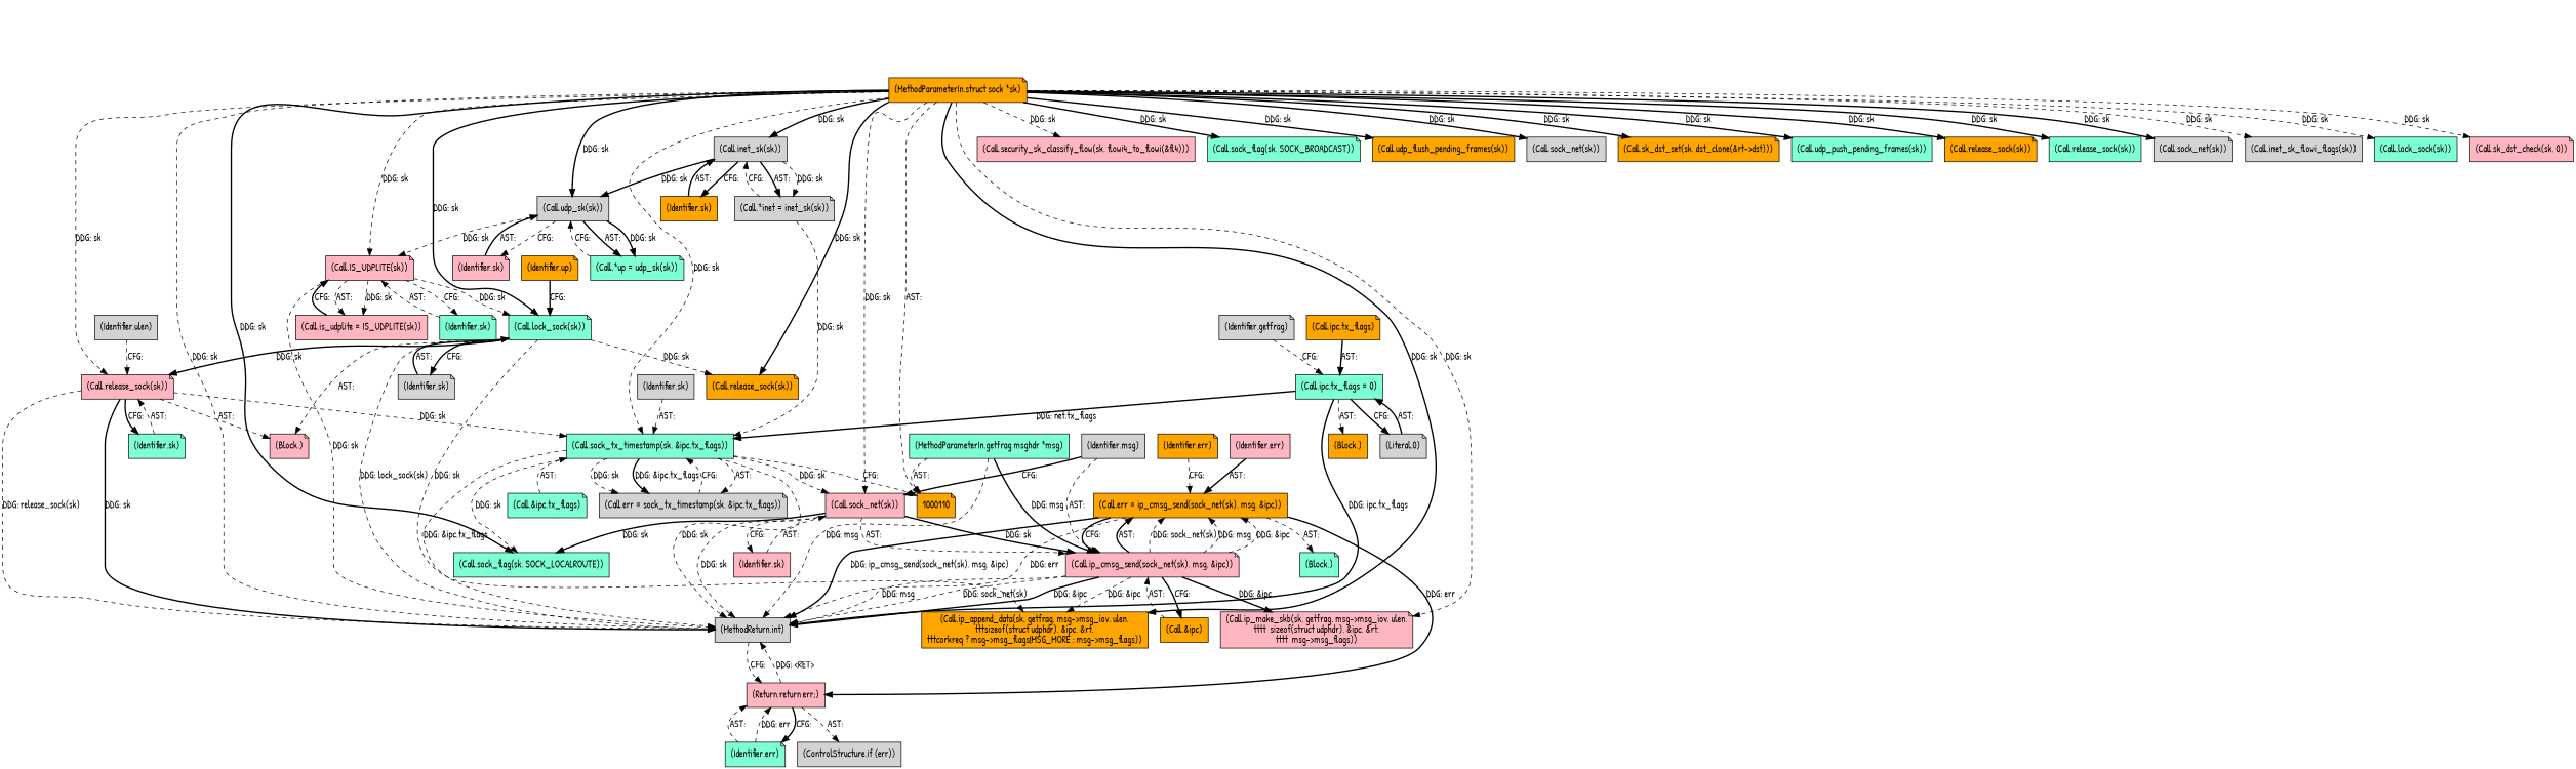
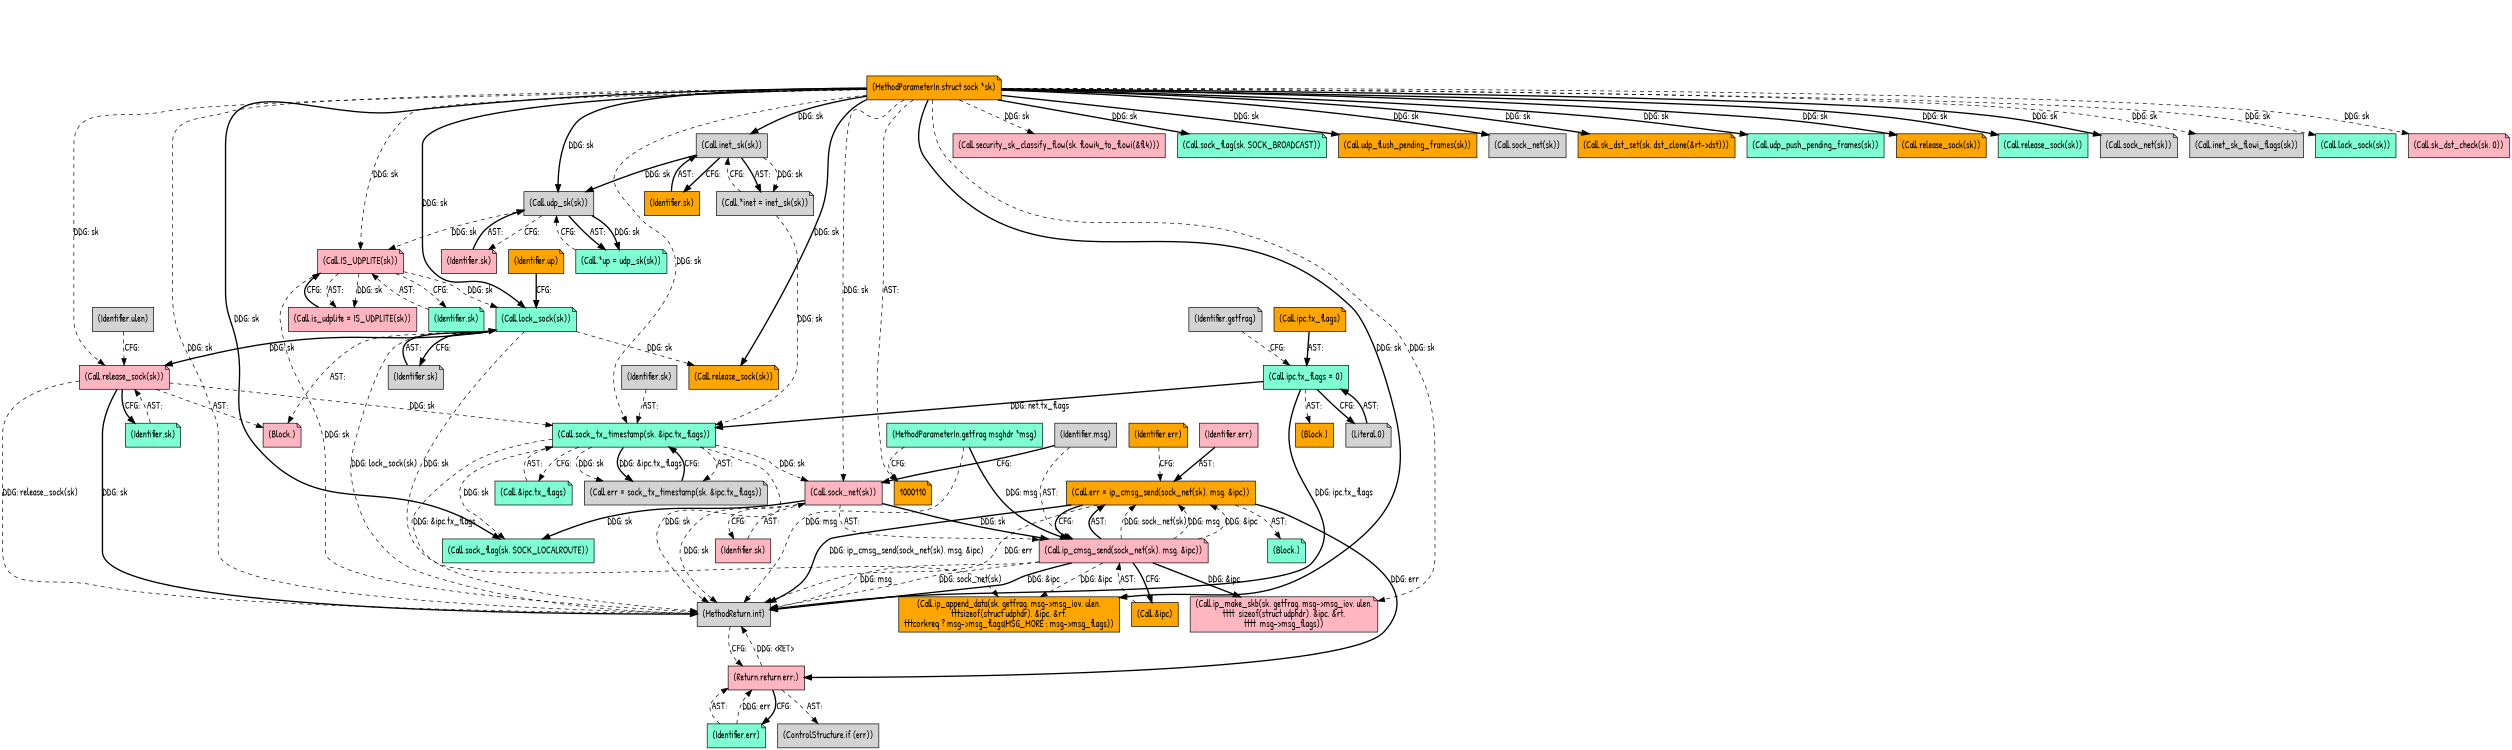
  digraph {
    fontname="Patrick Hand"
    node [fillcolor=aquamarine fontname="Patrick Hand" shape=note style=filled]
    edge [fontname="Patrick Hand" style=dashed]
    n1 [fillcolor=orange label="(Call,err = ip_cmsg_send(sock_net(sk), msg, &ipc))" shape=box]
    n2 [fillcolor=lightpink label="(Call,ip_cmsg_send(sock_net(sk), msg, &ipc))"]
    n3 [fillcolor=lightpink label="(Return,return err;)" shape=box]
    n4 [label="(Block,)"]
    n5 [fillcolor=lightgrey label="(MethodReturn,int)" shape=box]
    n6 [fillcolor=orange label="(Call,&ipc)" shape=box]
    n7 [fillcolor=lightpink label="(Call,ip_make_skb(sk, getfrag, msg->msg_iov, ulen,\n\t\t\t\t  sizeof(struct udphdr), &ipc, &rt,\n\t\t\t\t  msg->msg_flags))"]
    n8 [fillcolor=orange label="(Call,ip_append_data(sk, getfrag, msg->msg_iov, ulen,\n\t\t\tsizeof(struct udphdr), &ipc, &rt,\n\t\t\tcorkreq ? msg->msg_flags|MSG_MORE : msg->msg_flags))" shape=box]
    n9 [label="(Identifier,err)"]
    n10 [fillcolor=lightgrey label="(ControlStructure,if (err))" shape=box]
    n11 [fillcolor=lightpink label="(Call,sock_net(sk))" shape=box]
    n12 [fillcolor=lightpink label="(Identifier,sk)" shape=box]
    n13 [label="(Call,sock_flag(sk, SOCK_LOCALROUTE))" shape=box]
    n14 [label="(Call,sock_tx_timestamp(sk, &ipc.tx_flags))" shape=box]
    n15 [fillcolor=lightgrey label="(Call,err = sock_tx_timestamp(sk, &ipc.tx_flags))"]
    n16 [label="(Call,&ipc.tx_flags)"]
    n17 [fillcolor=lightpink label="(Call,IS_UDPLITE(sk))"]
    n18 [label="(Call,lock_sock(sk))"]
    n19 [fillcolor=lightpink label="(Call,is_udplite = IS_UDPLITE(sk))" shape=box]
    n20 [label="(Identifier,sk)"]
    n21 [fillcolor=lightpink label="(Call,release_sock(sk))"]
    n22 [fillcolor=orange label="(Call,release_sock(sk))"]
    n23 [fillcolor=lightpink label="(Block,)"]
    n24 [fillcolor=lightgrey label="(Identifier,sk)"]
    n25 [fillcolor=lightgrey label="(Call,udp_sk(sk))" shape=box]
    n26 [label="(Call,*up = udp_sk(sk))"]
    n27 [fillcolor=lightpink label="(Identifier,sk)"]
    n28 [fillcolor=lightgrey label="(Call,inet_sk(sk))" shape=box]
    n29 [fillcolor=lightgrey label="(Call,*inet = inet_sk(sk))"]
    n30 [fillcolor=orange label="(Identifier,sk)" shape=box]
    n31 [fillcolor=orange label="(MethodParameterIn,struct sock *sk)"]
    n32 [fillcolor=lightpink label="(Call,security_sk_classify_flow(sk, flowi4_to_flowi(&fl4)))" shape=box]
    n33 [label="(Call,sock_flag(sk, SOCK_BROADCAST))"]
    n34 [fillcolor=orange label="(Call,udp_flush_pending_frames(sk))" shape=box]
    n35 [fillcolor=lightgrey label="(Call,sock_net(sk))" shape=box]
    n36 [fillcolor=orange label="(Call,sk_dst_set(sk, dst_clone(&rt->dst)))"]
    n37 [label="(Call,udp_push_pending_frames(sk))" shape=box]
    n38 [fillcolor=orange label="(Call,release_sock(sk))"]
    n39 [label="(Call,release_sock(sk))" shape=box]
    n40 [fillcolor=lightgrey label="(Call,sock_net(sk))"]
    n41 [fillcolor=lightgrey label="(Call,inet_sk_flowi_flags(sk))" shape=box]
    n42 [label="(Call,lock_sock(sk))" shape=box]
    n43 [fillcolor=lightpink label="(Call,sk_dst_check(sk, 0))"]
    1000110 [fillcolor=orange]
    n45 [label="(Identifier,sk)"]
    n46 [label="(Call,ipc.tx_flags = 0)" shape=box]
    n47 [fillcolor=lightgrey label="(Literal,0)"]
    n48 [fillcolor=orange label="(Block,)" shape=box]
    n49 [label="(MethodParameterIn,getfrag msghdr *msg)" shape=box]
    n50 [fillcolor=lightgrey label="(Identifier,getfrag)"]
    n51 [fillcolor=lightgrey label="(Identifier,sk)" shape=box]
    n52 [fillcolor=lightgrey label="(Identifier,ulen)" shape=box]
    n53 [fillcolor=orange label="(Identifier,up)"]
    n54 [fillcolor=lightgrey label="(Identifier,msg)" shape=box]
    n55 [fillcolor=lightpink label="(Identifier,err)" shape=box]
    n56 [fillcolor=orange label="(Identifier,err)"]
    n57 [fillcolor=orange label="(Call,ipc.tx_flags)"]
    n1 -> n2 [label="CFG: " style=bold]
    n1 -> n3 [label="DDG: err" style=bold]
    n1 -> n4 [label="AST: "]
    n1 -> n5 [label="DDG: ip_cmsg_send(sock_net(sk), msg, &ipc)" style=bold]
    n1 -> n5 [label="DDG: err"]
    n2 -> n1 [label="AST: " style=bold]
    n2 -> n1 [label="DDG: sock_net(sk)"]
    n2 -> n1 [label="DDG: msg"]
    n2 -> n1 [label="DDG: &ipc"]
    n2 -> n5 [label="DDG: sock_net(sk)"]
    n2 -> n5 [label="DDG: msg"]
    n2 -> n5 [label="DDG: &ipc" style=bold]
    n2 -> n6 [label="CFG: " style=bold]
    n2 -> n7 [label="DDG: &ipc" style=bold]
    n2 -> n8 [label="DDG: &ipc"]
    n3 -> n5 [label="DDG: <RET>"]
    n3 -> n9 [label="CFG: " style=bold]
    n3 -> n10 [label="AST: "]
    n5 -> n3 [label="CFG: "]
    n6 -> n2 [label="AST: "]
    n9 -> n3 [label="AST: "]
    n9 -> n3 [label="DDG: err"]
    n11 -> n2 [label="AST: "]
    n11 -> n2 [label="DDG: sk" style=bold]
    n11 -> n5 [label="DDG: sk"]
    n11 -> n12 [label="CFG: "]
    n11 -> n13 [label="DDG: sk" style=bold]
    n12 -> n11 [label="AST: "]
    n14 -> n5 [label="DDG: &ipc.tx_flags"]
    n14 -> n5 [label="DDG: sk"]
    n14 -> n11 [label="DDG: sk"]
    n14 -> n13 [label="DDG: sk"]
    n14 -> n15 [label="AST: "]
    n14 -> n15 [label="DDG: sk"]
    n14 -> n15 [label="DDG: &ipc.tx_flags" style=bold]
-   n14 -> 1000110 [label="CFG: "]
-   n15 -> n14 [label="CFG: "]
+   n14 -> n16 [label="CFG: "]
+   n15 -> n14 [label="CFG: " style=bold]
    n16 -> n14 [label="AST: "]
    n17 -> n5 [label="DDG: sk"]
    n17 -> n18 [label="DDG: sk"]
    n17 -> n19 [label="AST: "]
    n17 -> n19 [label="DDG: sk"]
    n17 -> n20 [label="CFG: "]
    n18 -> n5 [label="DDG: lock_sock(sk)"]
    n18 -> n8 [label="DDG: sk"]
    n18 -> n21 [label="DDG: sk" style=bold]
    n18 -> n22 [label="DDG: sk"]
    n18 -> n23 [label="AST: "]
    n18 -> n24 [label="CFG: " style=bold]
    n19 -> n17 [label="CFG: " style=bold]
    n20 -> n17 [label="AST: "]
    n21 -> n5 [label="DDG: release_sock(sk)"]
    n21 -> n5 [label="DDG: sk" style=bold]
    n21 -> n14 [label="DDG: sk"]
    n21 -> n23 [label="AST: "]
    n21 -> n45 [label="CFG: " style=bold]
    n24 -> n18 [label="AST: " style=bold]
    n25 -> n17 [label="DDG: sk"]
    n25 -> n26 [label="AST: " style=bold]
    n25 -> n26 [label="DDG: sk" style=bold]
    n25 -> n27 [label="CFG: "]
    n26 -> n25 [label="CFG: "]
    n27 -> n25 [label="AST: " style=bold]
    n28 -> n25 [label="DDG: sk" style=bold]
    n28 -> n29 [label="AST: " style=bold]
    n28 -> n29 [label="DDG: sk"]
    n28 -> n30 [label="CFG: " style=bold]
    n29 -> n14 [label="DDG: sk"]
    n29 -> n28 [label="CFG: "]
    n30 -> n28 [label="AST: " style=bold]
    n31 -> n5 [label="DDG: sk"]
    n31 -> n7 [label="DDG: sk"]
    n31 -> n8 [label="DDG: sk" style=bold]
    n31 -> n11 [label="DDG: sk"]
    n31 -> n13 [label="DDG: sk" style=bold]
    n31 -> n14 [label="DDG: sk"]
    n31 -> n17 [label="DDG: sk"]
    n31 -> n18 [label="DDG: sk" style=bold]
    n31 -> n21 [label="DDG: sk"]
    n31 -> n22 [label="DDG: sk" style=bold]
    n31 -> n25 [label="DDG: sk" style=bold]
    n31 -> n28 [label="DDG: sk" style=bold]
    n31 -> n32 [label="DDG: sk"]
    n31 -> n33 [label="DDG: sk" style=bold]
    n31 -> n34 [label="DDG: sk" style=bold]
    n31 -> n35 [label="DDG: sk" style=bold]
    n31 -> n36 [label="DDG: sk" style=bold]
    n31 -> n37 [label="DDG: sk" style=bold]
    n31 -> n38 [label="DDG: sk" style=bold]
    n31 -> n39 [label="DDG: sk" style=bold]
    n31 -> n40 [label="DDG: sk" style=bold]
    n31 -> n41 [label="DDG: sk"]
    n31 -> n42 [label="DDG: sk"]
    n31 -> n43 [label="DDG: sk"]
    n31 -> 1000110 [label="AST: "]
    n45 -> n21 [label="AST: "]
    n46 -> n5 [label="DDG: ipc.tx_flags" style=bold]
    n46 -> n14 [label="DDG: net.tx_flags" style=bold]
    n46 -> n47 [label="CFG: " style=bold]
    n46 -> n48 [label="AST: "]
    n47 -> n46 [label="AST: " style=bold]
    n49 -> n2 [label="DDG: msg" style=bold]
    n49 -> n5 [label="DDG: msg"]
-   n49 -> 1000110 [label="AST: "]
+   n49 -> 1000110 [label="CFG: "]
    n50 -> n46 [label="CFG: "]
    n51 -> n14 [label="AST: "]
    n52 -> n21 [label="CFG: "]
    n53 -> n18 [label="CFG: " style=bold]
    n54 -> n2 [label="AST: "]
    n54 -> n11 [label="CFG: " style=bold]
    n55 -> n1 [label="AST: " style=bold]
    n56 -> n1 [label="CFG: "]
    n57 -> n46 [label="AST: " style=bold]
  }
